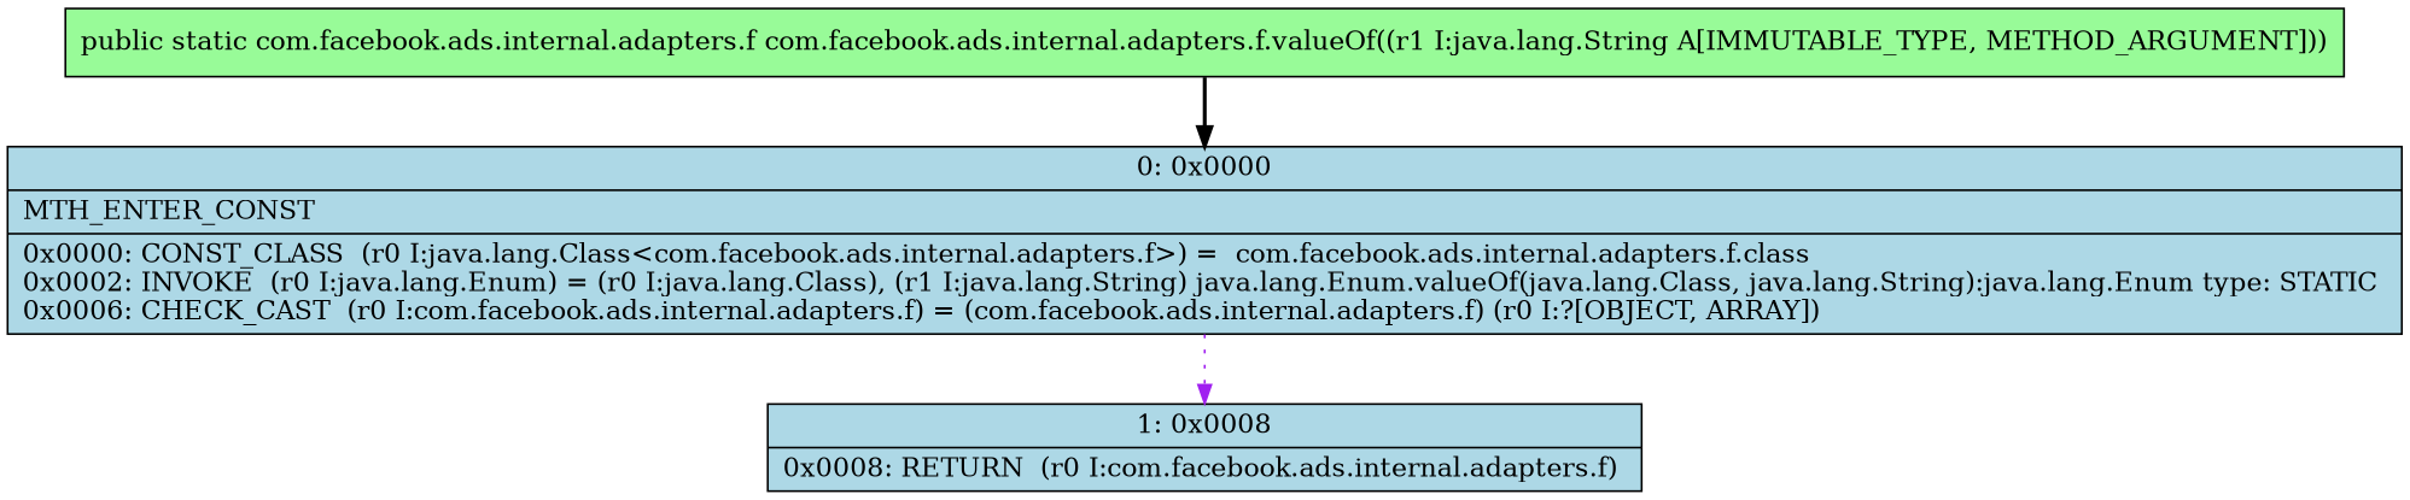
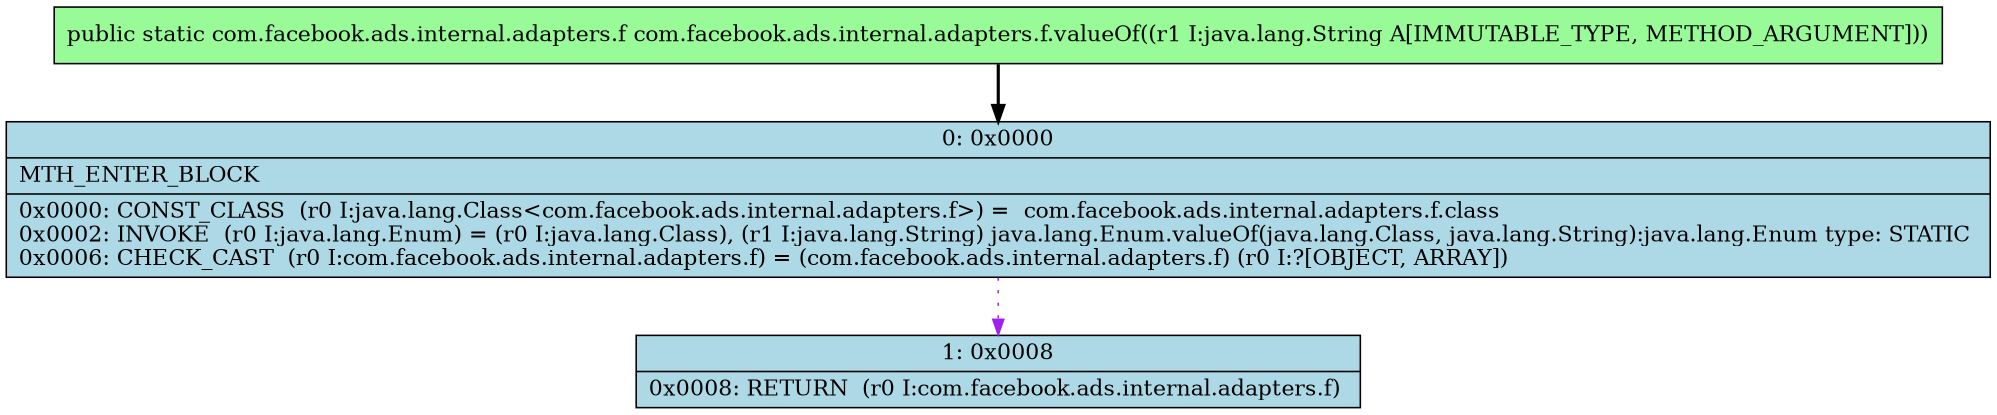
  digraph {
    node [shape=record style=filled fillcolor=lightblue]
-   n1 [label="{0\:\ 0x0000|MTH_ENTER_CONST\l|0x0000: CONST_CLASS  (r0 I:java.lang.Class\<com.facebook.ads.internal.adapters.f\>) =  com.facebook.ads.internal.adapters.f.class \l0x0002: INVOKE  (r0 I:java.lang.Enum) = (r0 I:java.lang.Class), (r1 I:java.lang.String) java.lang.Enum.valueOf(java.lang.Class, java.lang.String):java.lang.Enum type: STATIC \l0x0006: CHECK_CAST  (r0 I:com.facebook.ads.internal.adapters.f) = (com.facebook.ads.internal.adapters.f) (r0 I:?[OBJECT, ARRAY]) \l}"]
+   n1 [label="{0\:\ 0x0000|MTH_ENTER_BLOCK\l|0x0000: CONST_CLASS  (r0 I:java.lang.Class\<com.facebook.ads.internal.adapters.f\>) =  com.facebook.ads.internal.adapters.f.class \l0x0002: INVOKE  (r0 I:java.lang.Enum) = (r0 I:java.lang.Class), (r1 I:java.lang.String) java.lang.Enum.valueOf(java.lang.Class, java.lang.String):java.lang.Enum type: STATIC \l0x0006: CHECK_CAST  (r0 I:com.facebook.ads.internal.adapters.f) = (com.facebook.ads.internal.adapters.f) (r0 I:?[OBJECT, ARRAY]) \l}"]
    n2 [label="{1\:\ 0x0008|0x0008: RETURN  (r0 I:com.facebook.ads.internal.adapters.f) \l}"]
    n3 [label="{public static com.facebook.ads.internal.adapters.f com.facebook.ads.internal.adapters.f.valueOf((r1 I:java.lang.String A[IMMUTABLE_TYPE, METHOD_ARGUMENT])) }" fillcolor=palegreen]
    n1 -> n2 [color=purple style=dotted]
    n3 -> n1 [color=black style=bold]
  }
